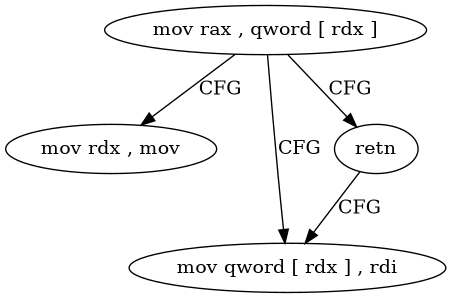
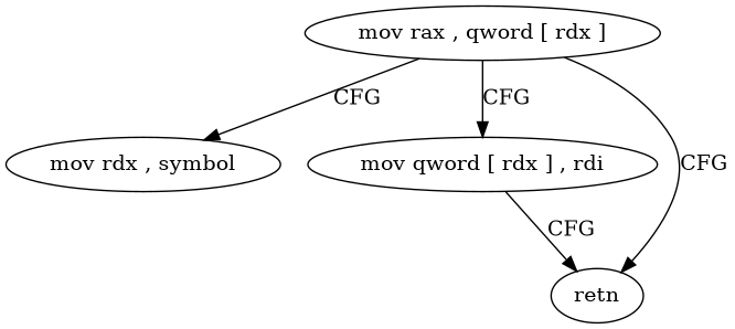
  digraph {
-   n1 [label="mov rdx , mov"]
+   n1 [label="mov rdx , symbol"]
    n2 [label="mov rax , qword [ rdx ]"]
    n3 [label="mov qword [ rdx ] , rdi"]
    n4 [label=retn]
    n2 -> n1 [label=CFG]
    n2 -> n3 [label=CFG]
    n2 -> n4 [label=CFG]
-   n4 -> n3 [label=CFG]
+   n3 -> n4 [label=CFG]
  }
